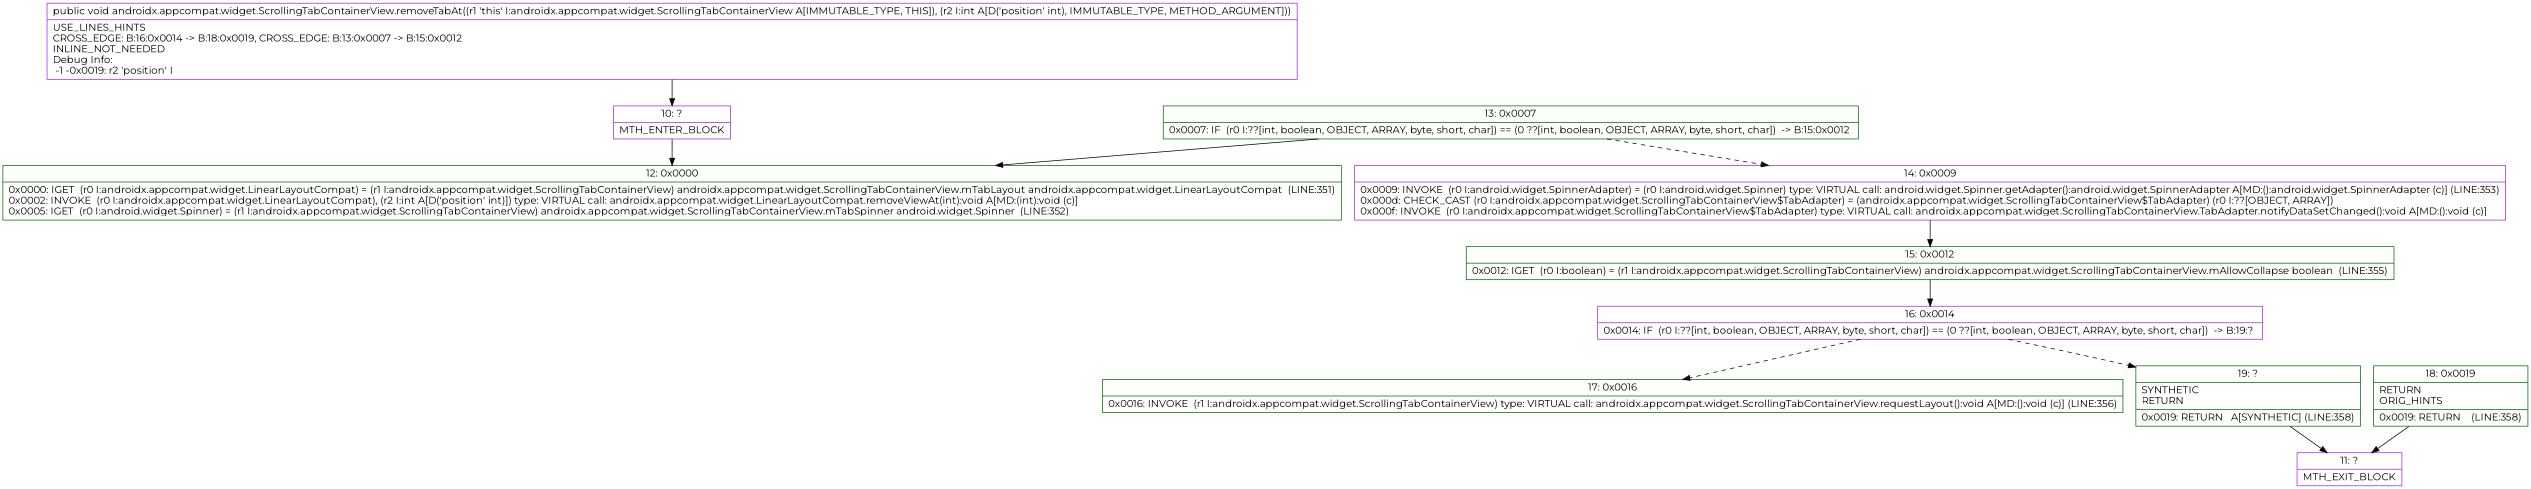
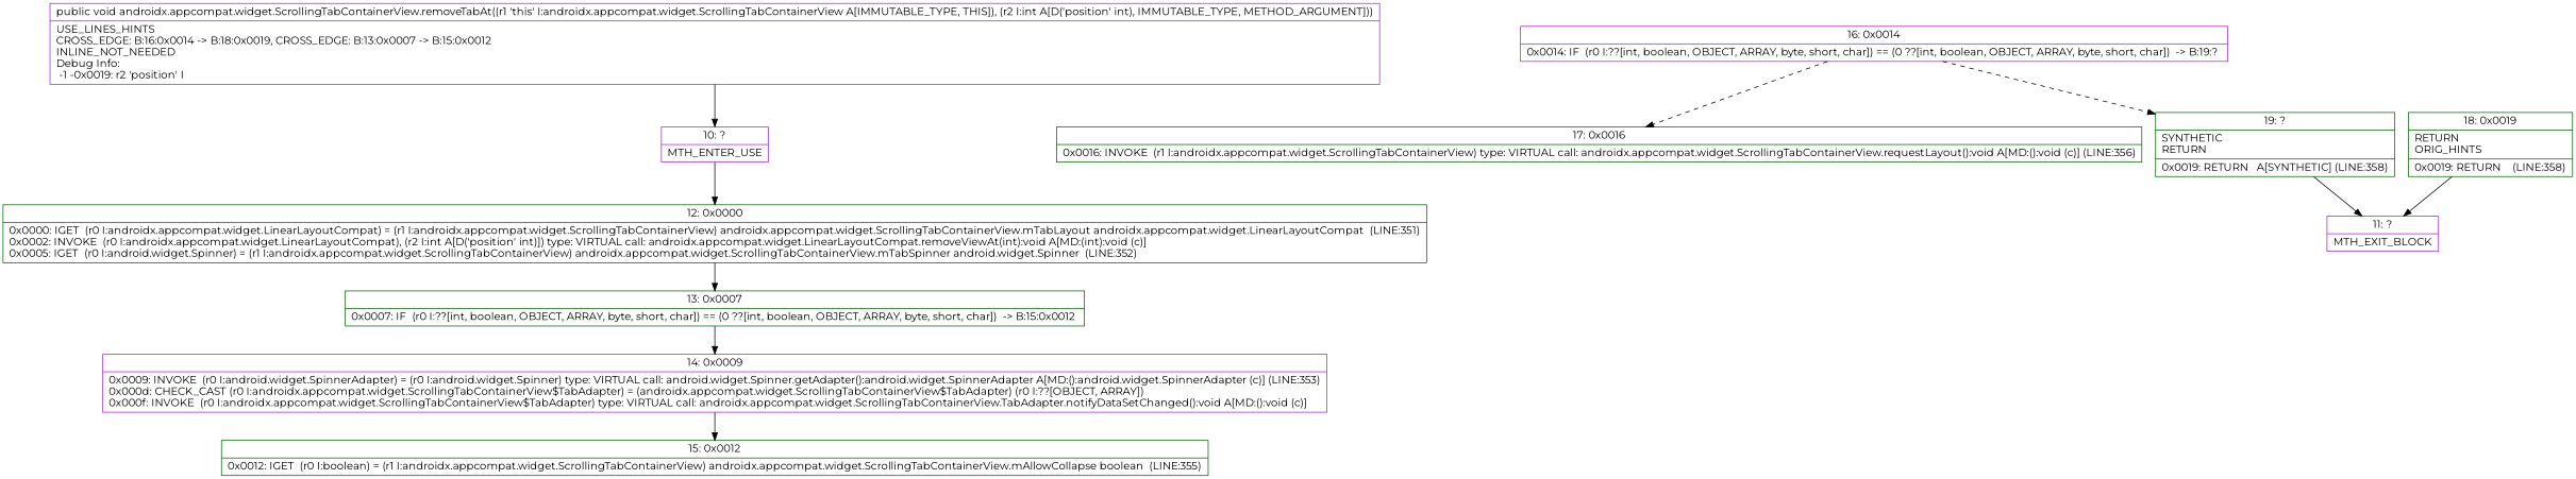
  digraph {
    fontname=Montserrat
    node [color=darkgreen fontname=Montserrat shape=record]
    edge [fontname=Montserrat]
-   n1 [color=purple label="{10\:\ ?|MTH_ENTER_BLOCK\l}"]
+   n1 [color=purple label="{10\:\ ?|MTH_ENTER_USE\l}"]
    n2 [label="{12\:\ 0x0000|0x0000: IGET  (r0 I:androidx.appcompat.widget.LinearLayoutCompat) = (r1 I:androidx.appcompat.widget.ScrollingTabContainerView) androidx.appcompat.widget.ScrollingTabContainerView.mTabLayout androidx.appcompat.widget.LinearLayoutCompat  (LINE:351)\l0x0002: INVOKE  (r0 I:androidx.appcompat.widget.LinearLayoutCompat), (r2 I:int A[D('position' int)]) type: VIRTUAL call: androidx.appcompat.widget.LinearLayoutCompat.removeViewAt(int):void A[MD:(int):void (c)]\l0x0005: IGET  (r0 I:android.widget.Spinner) = (r1 I:androidx.appcompat.widget.ScrollingTabContainerView) androidx.appcompat.widget.ScrollingTabContainerView.mTabSpinner android.widget.Spinner  (LINE:352)\l}"]
    n3 [label="{13\:\ 0x0007|0x0007: IF  (r0 I:??[int, boolean, OBJECT, ARRAY, byte, short, char]) == (0 ??[int, boolean, OBJECT, ARRAY, byte, short, char])  \-\> B:15:0x0012 \l}"]
    n4 [color=purple label="{14\:\ 0x0009|0x0009: INVOKE  (r0 I:android.widget.SpinnerAdapter) = (r0 I:android.widget.Spinner) type: VIRTUAL call: android.widget.Spinner.getAdapter():android.widget.SpinnerAdapter A[MD:():android.widget.SpinnerAdapter (c)] (LINE:353)\l0x000d: CHECK_CAST (r0 I:androidx.appcompat.widget.ScrollingTabContainerView$TabAdapter) = (androidx.appcompat.widget.ScrollingTabContainerView$TabAdapter) (r0 I:??[OBJECT, ARRAY]) \l0x000f: INVOKE  (r0 I:androidx.appcompat.widget.ScrollingTabContainerView$TabAdapter) type: VIRTUAL call: androidx.appcompat.widget.ScrollingTabContainerView.TabAdapter.notifyDataSetChanged():void A[MD:():void (c)]\l}"]
    n5 [label="{15\:\ 0x0012|0x0012: IGET  (r0 I:boolean) = (r1 I:androidx.appcompat.widget.ScrollingTabContainerView) androidx.appcompat.widget.ScrollingTabContainerView.mAllowCollapse boolean  (LINE:355)\l}"]
    n6 [color=purple label="{16\:\ 0x0014|0x0014: IF  (r0 I:??[int, boolean, OBJECT, ARRAY, byte, short, char]) == (0 ??[int, boolean, OBJECT, ARRAY, byte, short, char])  \-\> B:19:? \l}"]
    n7 [label="{17\:\ 0x0016|0x0016: INVOKE  (r1 I:androidx.appcompat.widget.ScrollingTabContainerView) type: VIRTUAL call: androidx.appcompat.widget.ScrollingTabContainerView.requestLayout():void A[MD:():void (c)] (LINE:356)\l}"]
    n8 [label="{19\:\ ?|SYNTHETIC\lRETURN\l|0x0019: RETURN   A[SYNTHETIC] (LINE:358)\l}"]
    n9 [color=purple label="{11\:\ ?|MTH_EXIT_BLOCK\l}"]
    n10 [label="{18\:\ 0x0019|RETURN\lORIG_HINTS\l|0x0019: RETURN    (LINE:358)\l}"]
    n11 [color=purple label="{public void androidx.appcompat.widget.ScrollingTabContainerView.removeTabAt((r1 'this' I:androidx.appcompat.widget.ScrollingTabContainerView A[IMMUTABLE_TYPE, THIS]), (r2 I:int A[D('position' int), IMMUTABLE_TYPE, METHOD_ARGUMENT]))  | USE_LINES_HINTS\lCROSS_EDGE: B:16:0x0014 \-\> B:18:0x0019, CROSS_EDGE: B:13:0x0007 \-\> B:15:0x0012\lINLINE_NOT_NEEDED\lDebug Info:\l  \-1 \-0x0019: r2 'position' I\l}"]
    n1 -> n2
-   n3 -> n2
-   n3 -> n4 [style=dashed]
+   n2 -> n3
+   n3 -> n4 [style=solid]
    n4 -> n5
-   n5 -> n6
    n6 -> n7 [style=dashed]
    n6 -> n8 [style=dashed]
    n8 -> n9
    n10 -> n9
    n11 -> n1
  }
